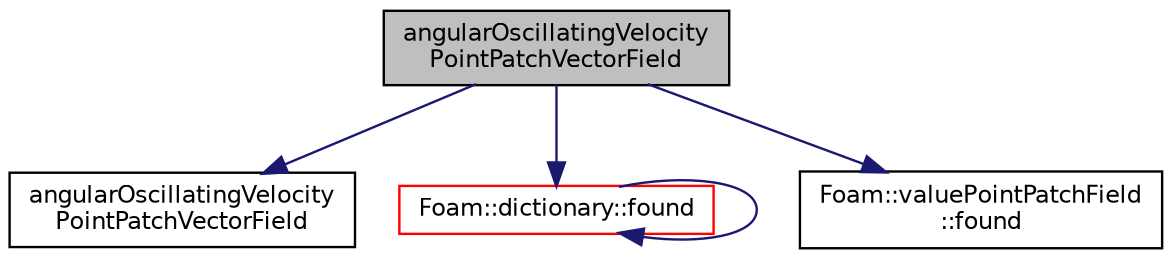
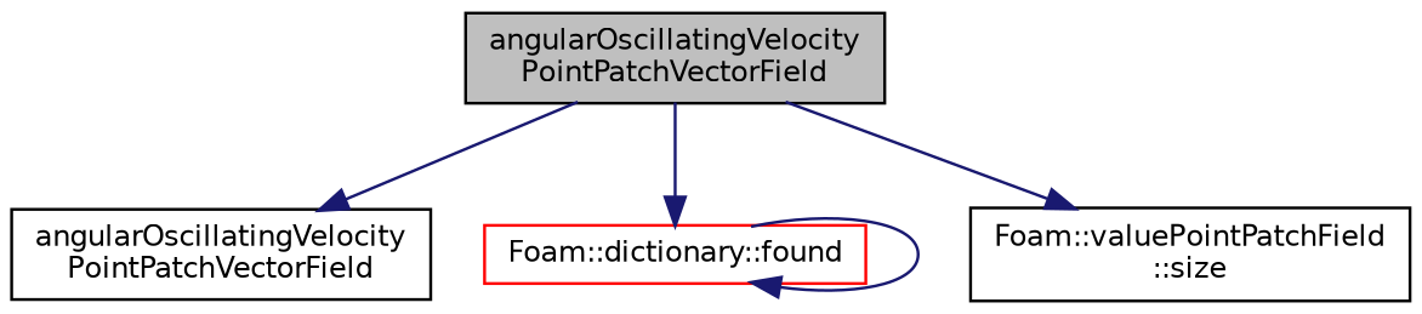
  digraph {
    rankdir=TB
    node [color=black fontname=Helvetica fontsize=10 shape=record]
    edge [color=midnightblue fontname=Helvetica fontsize=10 labelfontname=Helvetica labelfontsize=10 style=solid]
    n1 [fillcolor=grey75 fontcolor=black height=0.2 label="angularOscillatingVelocity\lPointPatchVectorField" style=filled width=0.4]
    n2 [height=0.2 label="angularOscillatingVelocity\lPointPatchVectorField" width=0.4]
    n3 [color=red height=0.2 label="Foam::dictionary::found" width=0.4]
-   n4 [height=0.2 label="Foam::valuePointPatchField\l::found" width=0.4]
+   n4 [height=0.2 label="Foam::valuePointPatchField\l::size" width=0.4]
    n1 -> n2
    n1 -> n3
    n1 -> n4
    n3 -> n3
  }
